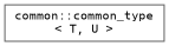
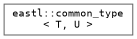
  digraph {
    rankdir=TB
    fontname="DejaVu Sans Mono"
-   n1 [color=grey40 fillcolor=white fontname="DejaVu Sans Mono" fontsize=10 height=0.2 label="common::common_type\l\< T, U \>" shape=box style=filled width=0.4]
+   n1 [color=grey40 fillcolor=white fontname="DejaVu Sans Mono" fontsize=10 height=0.2 label="eastl::common_type\l\< T, U \>" shape=box style=filled width=0.4]
  }
